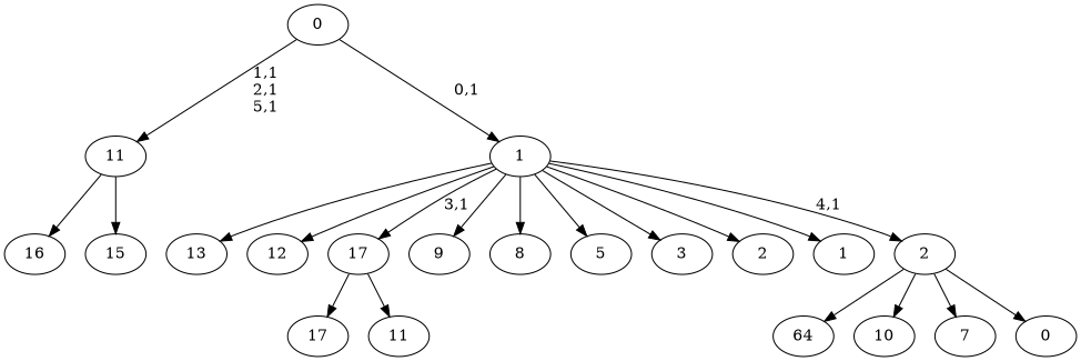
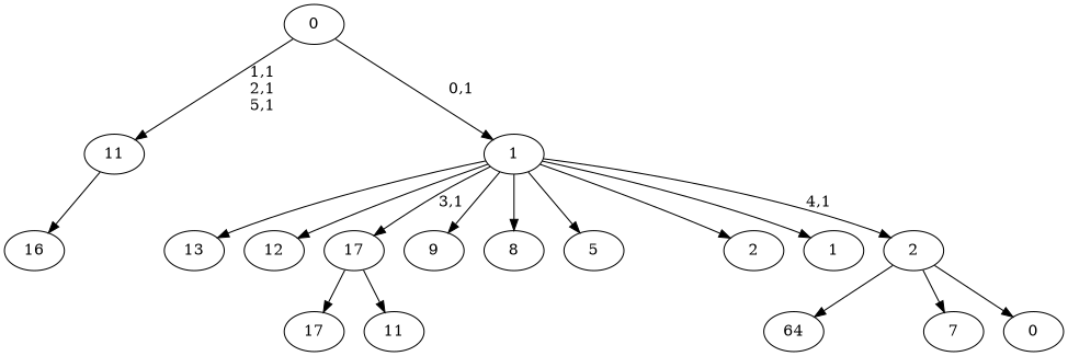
  digraph {
    n1 [label=17]
    n2 [label=16]
-   n3 [label=15]
    n4 [label=64]
    n5 [label=13]
    n6 [label=12]
    n7 [label=11]
    17
-   n9 [label=10]
    n10 [label=9]
    n11 [label=8]
    n12 [label=7]
    11
    n14 [label=5]
-   n15 [label=3]
    n16 [label=2]
    n17 [label=1]
    n18 [label=0]
    2
    1
    0
    17 -> n1
    17 -> n7
    11 -> n2
-   11 -> n3
    2 -> n4
-   2 -> n9
    2 -> n12
    2 -> n18
    1 -> n5
    1 -> n6
    1 -> 17 [label="3,1"]
    1 -> n10
    1 -> n11
    1 -> n14
-   1 -> n15
    1 -> n16
    1 -> n17
    1 -> 2 [label="4,1"]
    0 -> 11 [label="1,1\n2,1\n5,1"]
    0 -> 1 [label="0,1"]
  }
